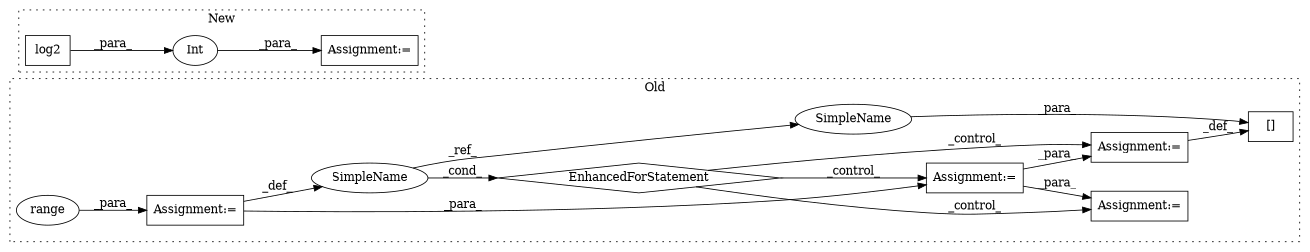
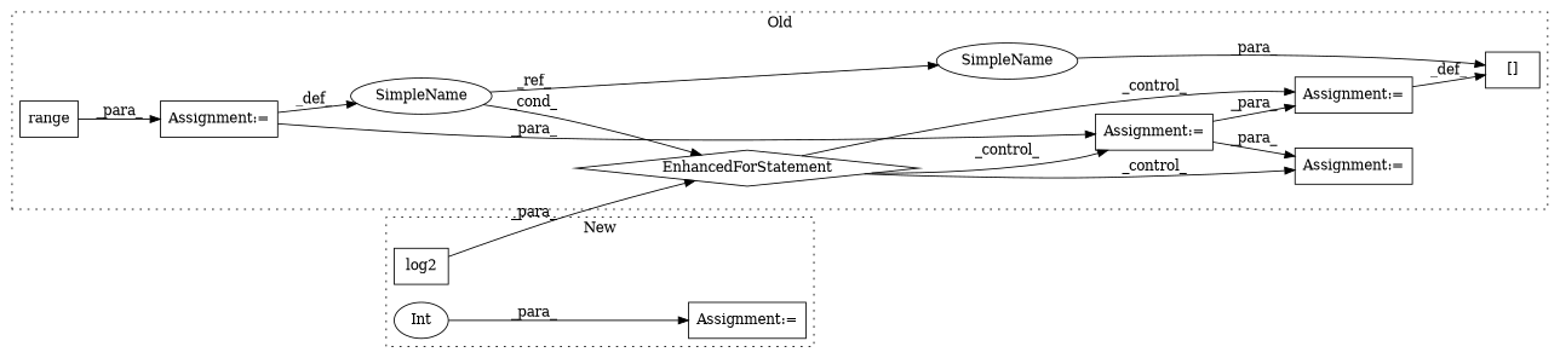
  digraph {
    rankdir=LR
    node [a=7 l=1 s="3634,3711" shape=box]
-   n1 [a=32 l="6,1" label=range s="3699,3710" shape=ellipse]
+   n1 [a=32 l="6,1" label=range s="3699,3710"]
    n2 [l="57,2" label="Assignment:="]
    n3 [a=70 l="57,2" label=EnhancedForStatement shape=diamond]
    n4 [a=2 l="9,1" label="[]" s="3802,3812"]
    n5 [a=42 label=SimpleName s=3695 shape=ellipse]
    n6 [l=2 label="Assignment:=" s=3834]
    n7 [label="Assignment:=" s=3728]
    n8 [label="Assignment:=" s=3813]
    n9 [a=42 label=SimpleName s=3811 shape=ellipse]
    n10 [a=32 l="5,1" label=log2 s="3850,3876"]
    n11 [label="Assignment:=" s=3839]
    n12 [a=32 l="4,1" label=Int s="3840,3877" shape=ellipse]
    subgraph cluster_1 {
      label=Old
      style=dotted
      n1
      n2
      n3
      n4
      n5
      n6
      n7
      n8
      n9
    }
    subgraph cluster_2 {
      label=New
      style=dotted
      n10
      n11
      n12
    }
    n1 -> n2 [label=_para_]
    n2 -> n5 [label=_def_]
    n2 -> n7 [label=_para_]
    n3 -> n6 [label=_control_]
    n3 -> n7 [label=_control_]
    n3 -> n8 [label=_control_]
    n5 -> n3 [label=_cond_]
    n5 -> n9 [label=_ref_]
    n7 -> n6 [label=_para_]
    n7 -> n8 [label=_para_]
    n8 -> n4 [label=_def_]
    n9 -> n4 [label=_para_]
-   n10 -> n12 [label=_para_]
+   n10 -> n3 [label=_para_]
    n12 -> n11 [label=_para_]
  }
